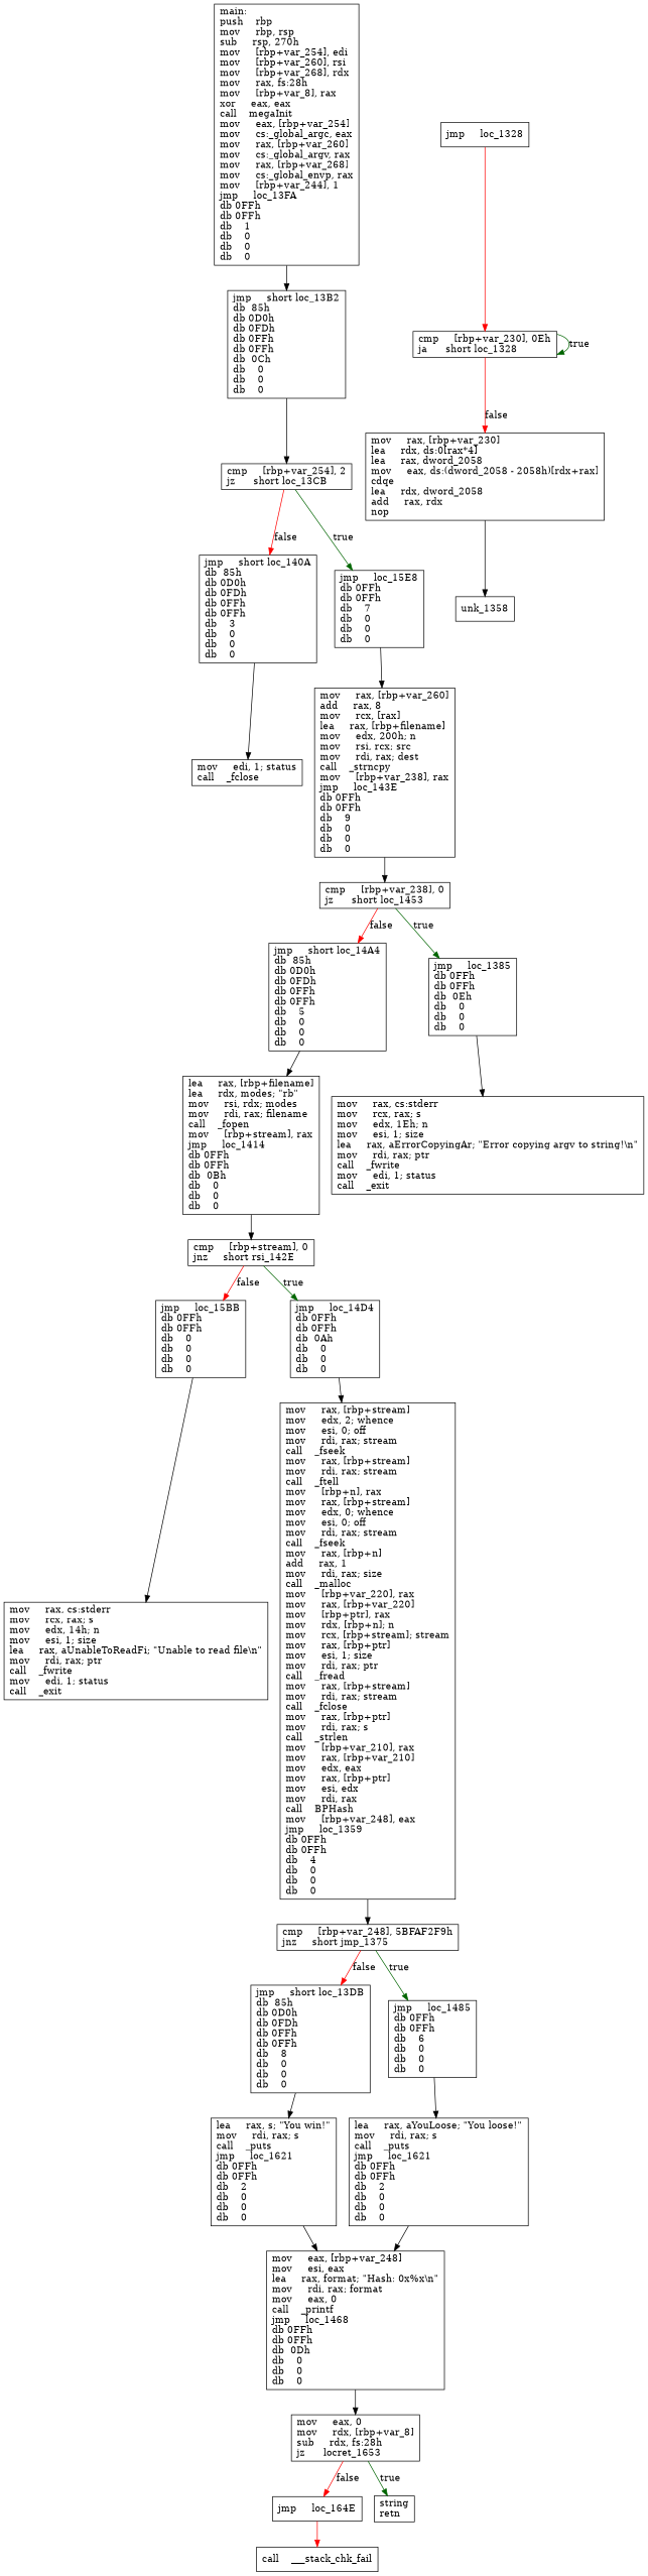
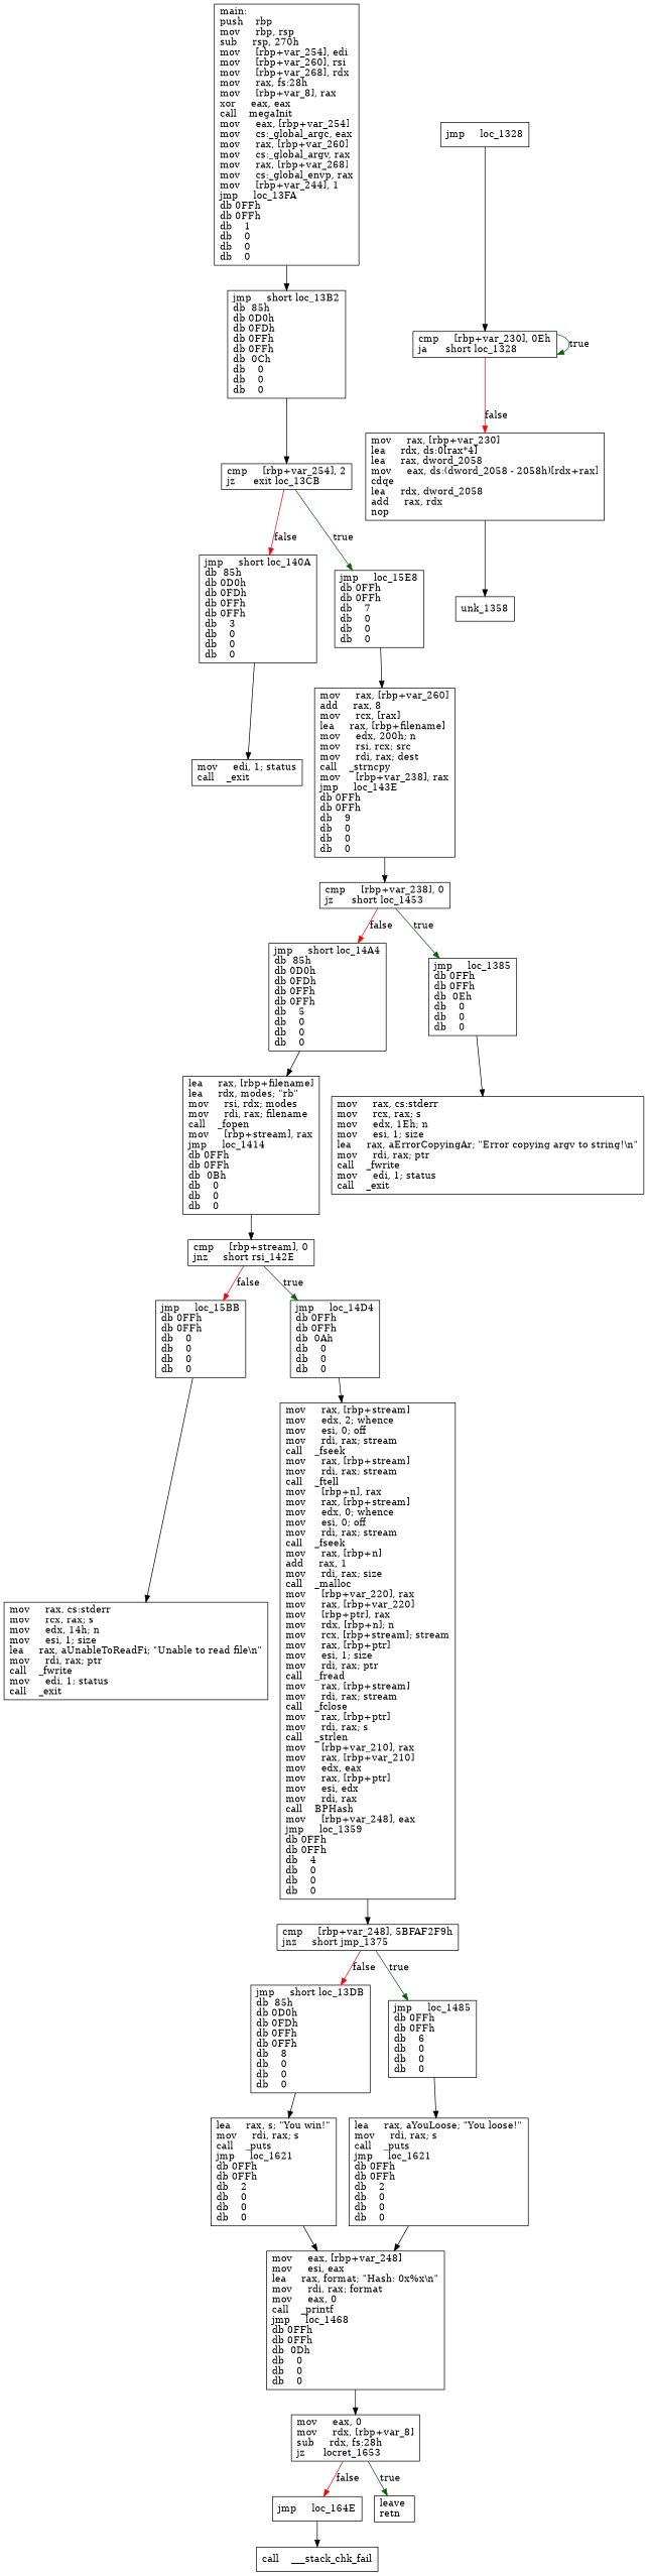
  digraph {
    node [shape=box]
    n1 [label="main:\lpush    rbp\lmov     rbp, rsp\lsub     rsp, 270h\lmov     [rbp+var_254], edi\lmov     [rbp+var_260], rsi\lmov     [rbp+var_268], rdx\lmov     rax, fs:28h\lmov     [rbp+var_8], rax\lxor     eax, eax\lcall    megaInit\lmov     eax, [rbp+var_254]\lmov     cs:_global_argc, eax\lmov     rax, [rbp+var_260]\lmov     cs:_global_argv, rax\lmov     rax, [rbp+var_268]\lmov     cs:_global_envp, rax\lmov     [rbp+var_244], 1\ljmp     loc_13FA\ldb 0FFh\ldb 0FFh\ldb    1\ldb    0\ldb    0\ldb    0\l"]
    n2 [label="jmp     short loc_13B2\ldb  85h\ldb 0D0h\ldb 0FDh\ldb 0FFh\ldb 0FFh\ldb  0Ch\ldb    0\ldb    0\ldb    0\l"]
-   n3 [label="cmp     [rbp+var_254], 2\ljz      short loc_13CB\l"]
+   n3 [label="cmp     [rbp+var_254], 2\ljz      exit loc_13CB\l"]
    n4 [label="cmp     [rbp+var_230], 0Eh\lja      short loc_1328\l"]
    n5 [label="mov     rax, [rbp+var_230]\llea     rdx, ds:0[rax*4]\llea     rax, dword_2058\lmov     eax, ds:(dword_2058 - 2058h)[rdx+rax]\lcdqe\llea     rdx, dword_2058\ladd     rax, rdx\lnop\l"]
    n6 [label="unk_1358\l"]
    n7 [label="cmp     [rbp+var_248], 5BFAF2F9h\ljnz     short jmp_1375\l"]
    n8 [label="jmp     short loc_13DB\ldb  85h\ldb 0D0h\ldb 0FDh\ldb 0FFh\ldb 0FFh\ldb    8\ldb    0\ldb    0\ldb    0\l"]
    n9 [label="jmp     loc_1485\ldb 0FFh\ldb 0FFh\ldb    6\ldb    0\ldb    0\ldb    0\l"]
    n10 [label="lea     rax, s; \"You win!\"\lmov     rdi, rax; s\lcall    _puts\ljmp     loc_1621\ldb 0FFh\ldb 0FFh\ldb    2\ldb    0\ldb    0\ldb    0\l"]
    n11 [label="lea     rax, aYouLoose; \"You loose!\"\lmov     rdi, rax; s\lcall    _puts\ljmp     loc_1621\ldb 0FFh\ldb 0FFh\ldb    2\ldb    0\ldb    0\ldb    0\l"]
    n12 [label="mov     eax, [rbp+var_248]\lmov     esi, eax\llea     rax, format; \"Hash: 0x%x\\n\"\lmov     rdi, rax; format\lmov     eax, 0\lcall    _printf\ljmp     loc_1468\ldb 0FFh\ldb 0FFh\ldb  0Dh\ldb    0\ldb    0\ldb    0\l"]
    n13 [label="mov     rax, cs:stderr\lmov     rcx, rax; s\lmov     edx, 1Eh; n\lmov     esi, 1; size\llea     rax, aErrorCopyingAr; \"Error copying argv to string!\\n\"\lmov     rdi, rax; ptr\lcall    _fwrite\lmov     edi, 1; status\lcall    _exit\l"]
    n14 [label="jmp     short loc_140A\ldb  85h\ldb 0D0h\ldb 0FDh\ldb 0FFh\ldb 0FFh\ldb    3\ldb    0\ldb    0\ldb    0\l"]
    n15 [label="jmp     loc_15E8\ldb 0FFh\ldb 0FFh\ldb    7\ldb    0\ldb    0\ldb    0\l"]
-   n16 [label="mov     edi, 1; status\lcall    _fclose\l"]
+   n16 [label="mov     edi, 1; status\lcall    _exit\l"]
    n17 [label="mov     rax, [rbp+var_260]\ladd     rax, 8\lmov     rcx, [rax]\llea     rax, [rbp+filename]\lmov     edx, 200h; n\lmov     rsi, rcx; src\lmov     rdi, rax; dest\lcall    _strncpy\lmov     [rbp+var_238], rax\ljmp     loc_143E\ldb 0FFh\ldb 0FFh\ldb    9\ldb    0\ldb    0\ldb    0\l"]
    n18 [label="cmp     [rbp+var_238], 0\ljz      short loc_1453\l"]
    n19 [label="mov     eax, 0\lmov     rdx, [rbp+var_8]\lsub     rdx, fs:28h\ljz      locret_1653\l"]
    n20 [label="cmp     [rbp+stream], 0\ljnz     short rsi_142E\l"]
    n21 [label="jmp     loc_15BB\ldb 0FFh\ldb 0FFh\ldb    0\ldb    0\ldb    0\ldb    0\l"]
    n22 [label="jmp     loc_14D4\ldb 0FFh\ldb 0FFh\ldb  0Ah\ldb    0\ldb    0\ldb    0\l"]
    n23 [label="mov     rax, cs:stderr\lmov     rcx, rax; s\lmov     edx, 14h; n\lmov     esi, 1; size\llea     rax, aUnableToReadFi; \"Unable to read file\\n\"\lmov     rdi, rax; ptr\lcall    _fwrite\lmov     edi, 1; status\lcall    _exit\l"]
    n24 [label="mov     rax, [rbp+stream]\lmov     edx, 2; whence\lmov     esi, 0; off\lmov     rdi, rax; stream\lcall    _fseek\lmov     rax, [rbp+stream]\lmov     rdi, rax; stream\lcall    _ftell\lmov     [rbp+n], rax\lmov     rax, [rbp+stream]\lmov     edx, 0; whence\lmov     esi, 0; off\lmov     rdi, rax; stream\lcall    _fseek\lmov     rax, [rbp+n]\ladd     rax, 1\lmov     rdi, rax; size\lcall    _malloc\lmov     [rbp+var_220], rax\lmov     rax, [rbp+var_220]\lmov     [rbp+ptr], rax\lmov     rdx, [rbp+n]; n\lmov     rcx, [rbp+stream]; stream\lmov     rax, [rbp+ptr]\lmov     esi, 1; size\lmov     rdi, rax; ptr\lcall    _fread\lmov     rax, [rbp+stream]\lmov     rdi, rax; stream\lcall    _fclose\lmov     rax, [rbp+ptr]\lmov     rdi, rax; s\lcall    _strlen\lmov     [rbp+var_210], rax\lmov     rax, [rbp+var_210]\lmov     edx, eax\lmov     rax, [rbp+ptr]\lmov     esi, edx\lmov     rdi, rax\lcall    BPHash\lmov     [rbp+var_248], eax\ljmp     loc_1359\ldb 0FFh\ldb 0FFh\ldb    4\ldb    0\ldb    0\ldb    0\l"]
    n25 [label="jmp     short loc_14A4\ldb  85h\ldb 0D0h\ldb 0FDh\ldb 0FFh\ldb 0FFh\ldb    5\ldb    0\ldb    0\ldb    0\l"]
    n26 [label="jmp     loc_1385\ldb 0FFh\ldb 0FFh\ldb  0Eh\ldb    0\ldb    0\ldb    0\l"]
    n27 [label="lea     rax, [rbp+filename]\llea     rdx, modes; \"rb\"\lmov     rsi, rdx; modes\lmov     rdi, rax; filename\lcall    _fopen\lmov     [rbp+stream], rax\ljmp     loc_1414\ldb 0FFh\ldb 0FFh\ldb  0Bh\ldb    0\ldb    0\ldb    0\l"]
    n28 [label="jmp     loc_164E\l"]
-   n29 [label="string\lretn\l"]
+   n29 [label="leave\lretn\l"]
    n30 [label="call    ___stack_chk_fail\l"]
    n31 [label="jmp     loc_1328\l"]
    n1 -> n2
    n2 -> n3
    n3 -> n14 [color=red label=false]
    n3 -> n15 [color=darkgreen label=true]
    n4 -> n4 [color=darkgreen label=true]
    n4 -> n5 [color=red label=false]
    n5 -> n6
    n7 -> n8 [color=red label=false]
    n7 -> n9 [color=darkgreen label=true]
    n8 -> n10
    n9 -> n11
    n10 -> n12
    n11 -> n12
    n12 -> n19
    n14 -> n16
    n15 -> n17
    n17 -> n18
    n18 -> n25 [color=red label=false]
    n18 -> n26 [color=darkgreen label=true]
    n19 -> n28 [color=red label=false]
    n19 -> n29 [color=darkgreen label=true]
    n20 -> n21 [color=red label=false]
    n20 -> n22 [color=darkgreen label=true]
    n21 -> n23
    n22 -> n24
    n24 -> n7
    n25 -> n27
    n26 -> n13
    n27 -> n20
-   n28 -> n30 [color=red]
-   n31 -> n4 [color=red]
+   n28 -> n30
+   n31 -> n4
  }
